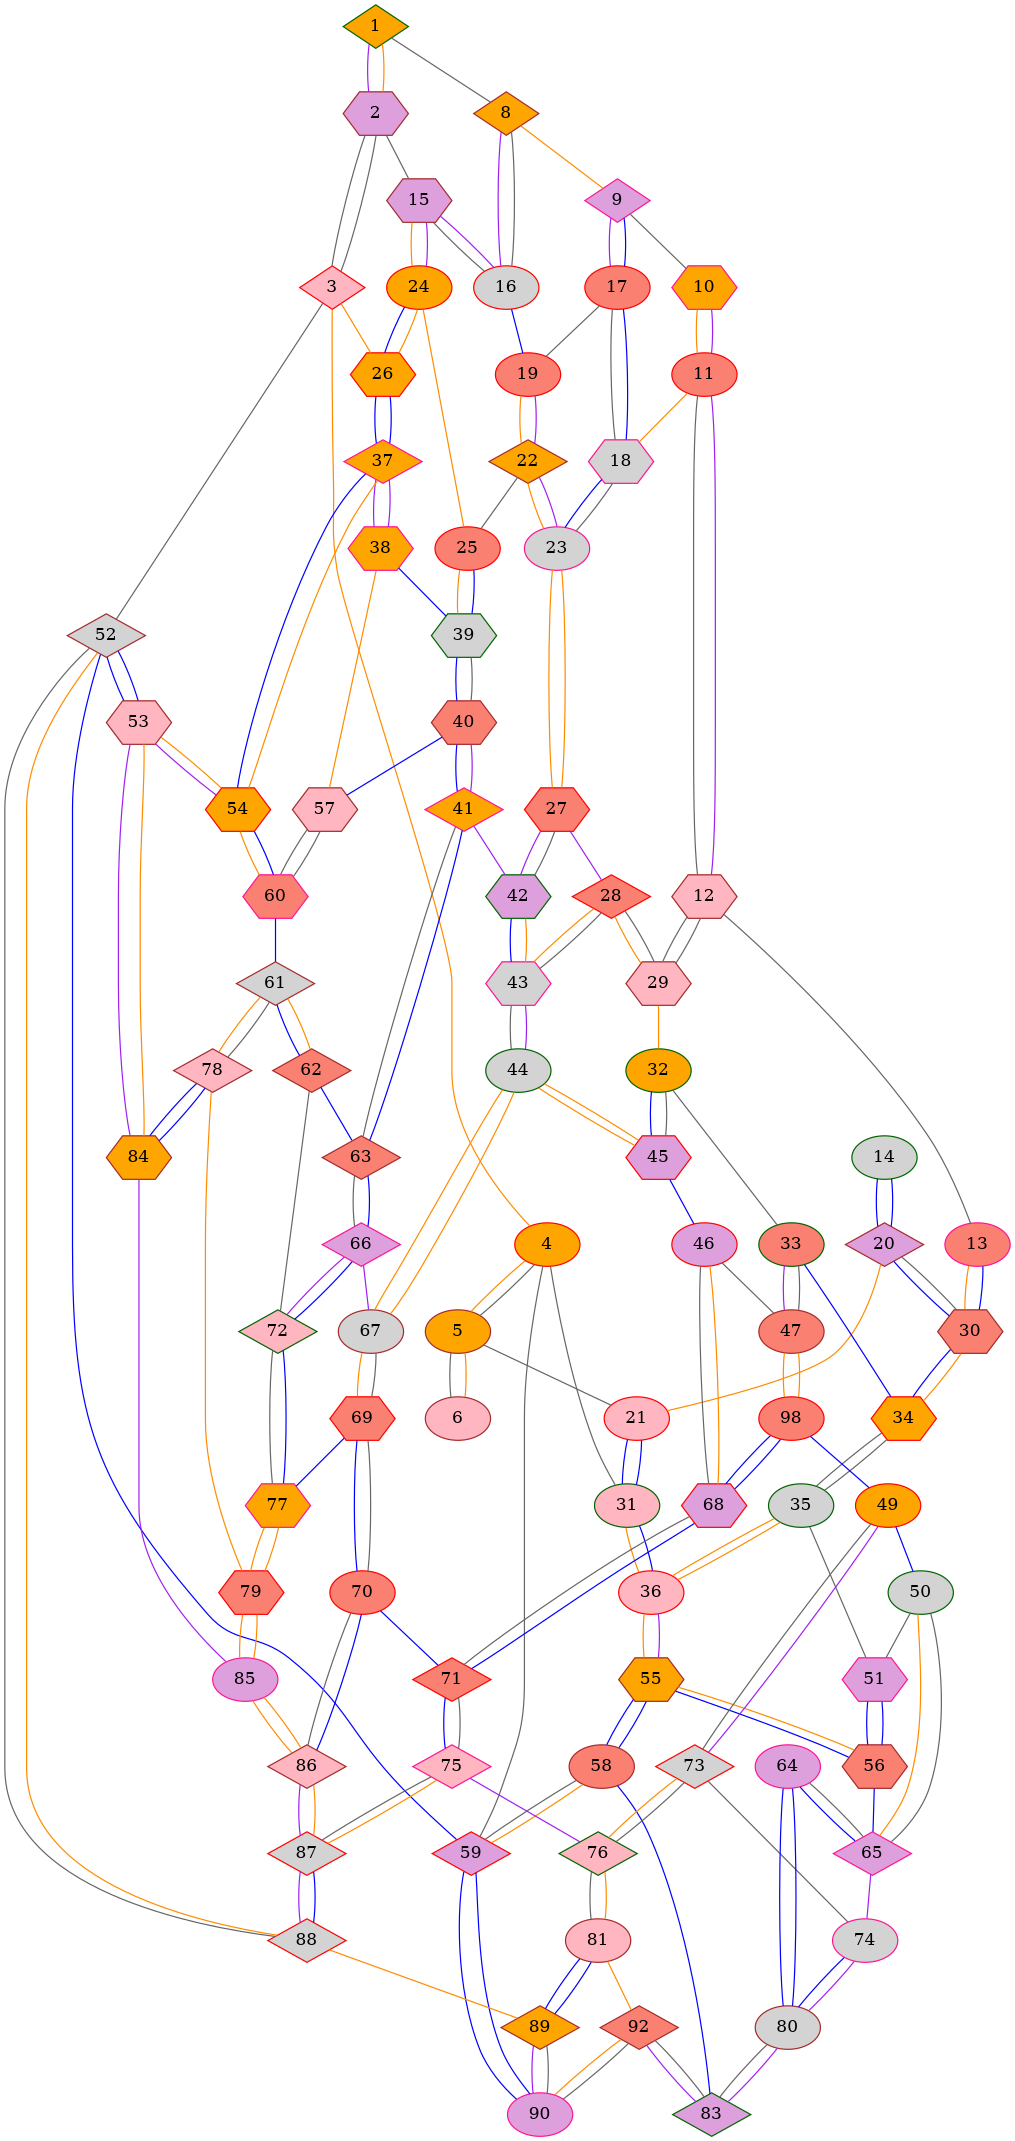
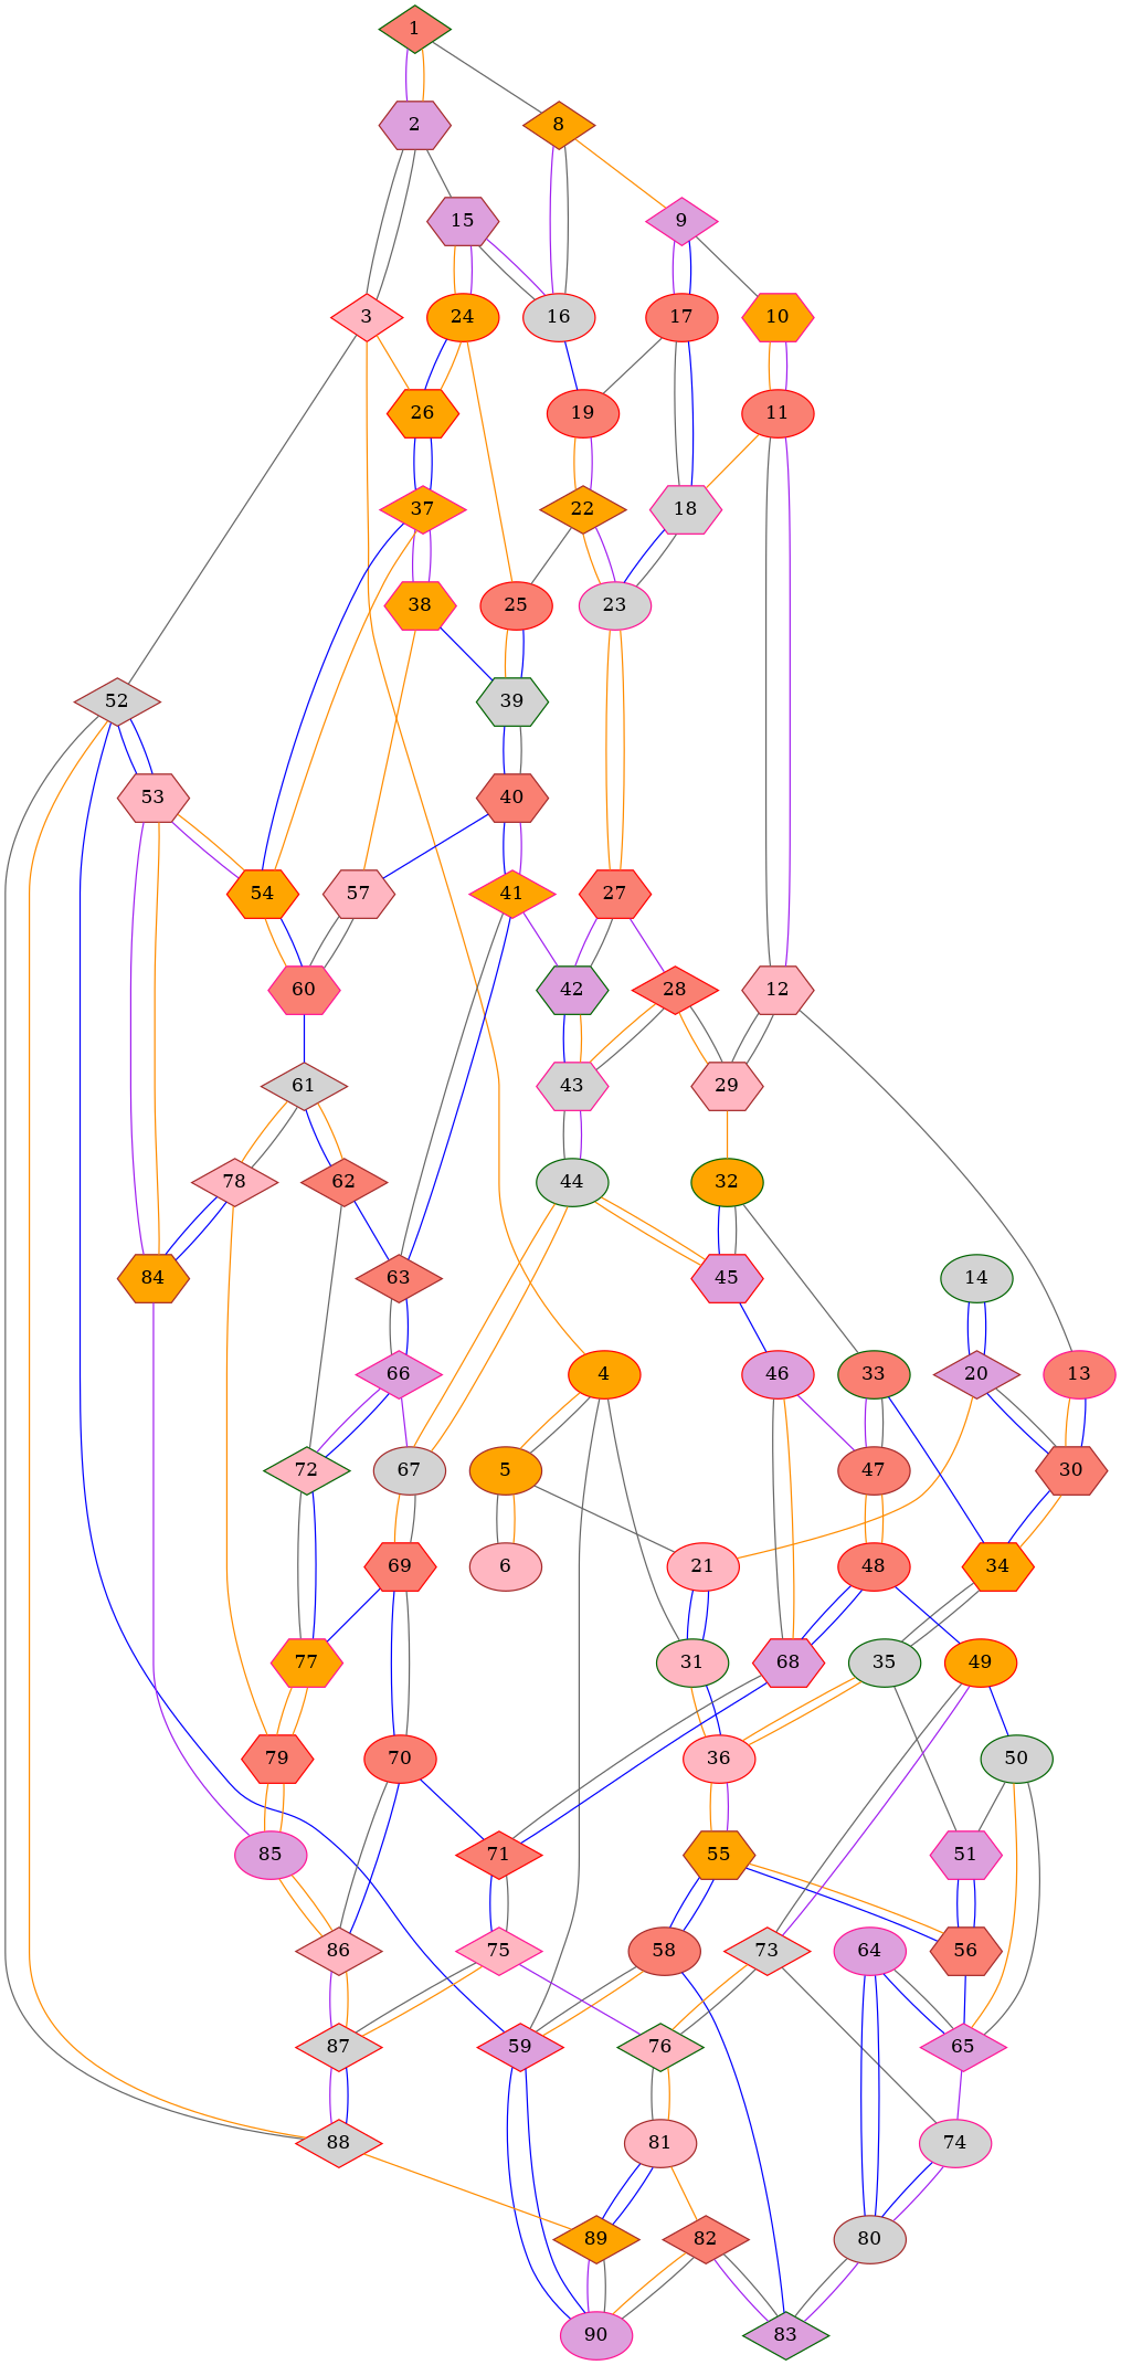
  graph {
    node [color=brown fillcolor=salmon shape=ellipse style=filled]
    edge [color=blue]
-   1 [color=darkgreen fillcolor=orange shape=diamond]
+   1 [color=darkgreen shape=diamond]
    2 [fillcolor=plum shape=hexagon]
    8 [fillcolor=orange shape=diamond]
    3 [color=red fillcolor=lightpink shape=diamond]
    15 [fillcolor=plum shape=hexagon]
    9 [color=deeppink fillcolor=plum shape=diamond]
    16 [color=red fillcolor=lightgrey]
    4 [color=red fillcolor=orange]
    26 [color=red fillcolor=orange shape=hexagon]
    52 [fillcolor=lightgrey shape=diamond]
    24 [color=red fillcolor=orange]
    5 [fillcolor=orange]
    31 [color=darkgreen fillcolor=lightpink]
    59 [color=red fillcolor=plum shape=diamond]
    37 [color=deeppink fillcolor=orange shape=diamond]
    53 [fillcolor=lightpink shape=hexagon]
    88 [color=red fillcolor=lightgrey shape=diamond]
    6 [fillcolor=lightpink]
    21 [color=red fillcolor=lightpink]
    36 [color=red fillcolor=lightpink]
    90 [color=deeppink fillcolor=plum]
    14 [color=darkgreen fillcolor=lightgrey]
    20 [fillcolor=plum shape=diamond]
    10 [color=deeppink fillcolor=orange shape=hexagon]
    11 [color=red]
    17 [color=red]
    19 [color=red]
    18 [color=deeppink fillcolor=lightgrey shape=hexagon]
    12 [fillcolor=lightpink shape=hexagon]
    13 [color=deeppink]
    29 [fillcolor=lightpink shape=hexagon]
    23 [color=deeppink fillcolor=lightgrey]
    30 [shape=hexagon]
    32 [color=darkgreen fillcolor=orange]
    34 [color=red fillcolor=orange shape=hexagon]
    25 [color=red]
    22 [fillcolor=orange shape=diamond]
    27 [color=red shape=hexagon]
    39 [color=darkgreen fillcolor=lightgrey shape=hexagon]
    28 [color=red shape=diamond]
    42 [color=darkgreen fillcolor=plum shape=hexagon]
    40 [shape=hexagon]
    38 [color=deeppink fillcolor=orange shape=hexagon]
    54 [color=red fillcolor=orange shape=hexagon]
    43 [color=deeppink fillcolor=lightgrey shape=hexagon]
    44 [color=darkgreen fillcolor=lightgrey]
    33 [color=darkgreen]
    45 [color=red fillcolor=plum shape=hexagon]
    35 [color=darkgreen fillcolor=lightgrey]
    55 [fillcolor=orange shape=hexagon]
    47
    46 [color=red fillcolor=plum]
-   48 [color=red label=98]
+   48 [color=red]
    51 [color=deeppink fillcolor=plum shape=hexagon]
    56 [shape=hexagon]
    58
    57 [fillcolor=lightpink shape=hexagon]
    60 [color=deeppink shape=hexagon]
    41 [color=deeppink fillcolor=orange shape=diamond]
    63 [shape=diamond]
    66 [color=deeppink fillcolor=plum shape=diamond]
    67 [fillcolor=lightgrey]
    69 [color=red shape=hexagon]
    68 [color=red fillcolor=plum shape=hexagon]
    71 [color=red shape=diamond]
    49 [color=red fillcolor=orange]
    50 [color=darkgreen fillcolor=lightgrey]
    73 [color=red fillcolor=lightgrey shape=diamond]
    65 [color=deeppink fillcolor=plum shape=diamond]
    74 [color=deeppink fillcolor=lightgrey]
    76 [color=darkgreen fillcolor=lightpink shape=diamond]
    84 [fillcolor=orange shape=hexagon]
    89 [fillcolor=orange shape=diamond]
    85 [color=deeppink fillcolor=plum]
    61 [fillcolor=lightgrey shape=diamond]
    83 [color=darkgreen fillcolor=plum shape=diamond]
    64 [color=deeppink fillcolor=plum]
    80 [fillcolor=lightgrey]
    62 [shape=diamond]
    78 [fillcolor=lightpink shape=diamond]
    72 [color=darkgreen fillcolor=lightpink shape=diamond]
    79 [color=red shape=hexagon]
    77 [color=deeppink fillcolor=orange shape=hexagon]
    70 [color=red]
    75 [color=deeppink fillcolor=lightpink shape=diamond]
    86 [fillcolor=lightpink shape=diamond]
    87 [color=red fillcolor=lightgrey shape=diamond]
    81 [fillcolor=lightpink]
-   82 [shape=diamond label=92]
+   82 [shape=diamond]
    1 -- 2 [color=purple]
    1 -- 2 [color=darkorange]
    1 -- 8 [color=gray40]
    2 -- 3 [color=gray40]
    2 -- 3 [color=gray40]
    2 -- 15 [color=gray40]
    8 -- 9 [color=darkorange]
    8 -- 16 [color=purple]
    8 -- 16 [color=gray40]
    3 -- 4 [color=darkorange]
    3 -- 26 [color=darkorange]
    3 -- 52 [color=gray40]
    15 -- 16 [color=gray40]
    15 -- 16 [color=purple]
    15 -- 24 [color=darkorange]
    15 -- 24 [color=purple]
    9 -- 10 [color=gray40]
    9 -- 17 [color=purple]
    9 -- 17
    16 -- 19
    4 -- 5 [color=darkorange]
    4 -- 5 [color=gray40]
    4 -- 31 [color=gray40]
    4 -- 59 [color=gray40]
    26 -- 37
    26 -- 37
    52 -- 59
    52 -- 53
    52 -- 53
    52 -- 88 [color=gray40]
    52 -- 88 [color=darkorange]
    24 -- 26
    24 -- 26 [color=darkorange]
    24 -- 25 [color=darkorange]
    5 -- 6 [color=gray40]
    5 -- 6 [color=darkorange]
    5 -- 21 [color=gray40]
    31 -- 36 [color=darkorange]
    31 -- 36
    59 -- 90
    59 -- 90
    37 -- 38 [color=purple]
    37 -- 38 [color=purple]
    37 -- 54
    37 -- 54 [color=darkorange]
    53 -- 54 [color=purple]
    53 -- 54 [color=darkorange]
    53 -- 84 [color=purple]
    53 -- 84 [color=darkorange]
    88 -- 89 [color=darkorange]
    21 -- 31
    21 -- 31
    36 -- 55 [color=darkorange]
    36 -- 55 [color=purple]
    14 -- 20
    14 -- 20
    20 -- 21 [color=darkorange]
    20 -- 30
    20 -- 30 [color=gray40]
    10 -- 11 [color=darkorange]
    10 -- 11 [color=purple]
    11 -- 18 [color=darkorange]
    11 -- 12 [color=gray40]
    11 -- 12 [color=purple]
    17 -- 19 [color=gray40]
    17 -- 18 [color=gray40]
    17 -- 18
    19 -- 22 [color=darkorange]
    19 -- 22 [color=purple]
    18 -- 23
    18 -- 23 [color=gray40]
    12 -- 13 [color=gray40]
    12 -- 29 [color=gray40]
    12 -- 29 [color=gray40]
    13 -- 30 [color=darkorange]
    13 -- 30
    29 -- 32 [color=darkorange]
    23 -- 27 [color=darkorange]
    23 -- 27 [color=darkorange]
    30 -- 34
    30 -- 34 [color=darkorange]
    32 -- 33 [color=gray40]
    32 -- 45
    32 -- 45 [color=gray40]
    34 -- 35 [color=gray40]
    34 -- 35 [color=gray40]
    25 -- 39 [color=darkorange]
    25 -- 39
    22 -- 23 [color=darkorange]
    22 -- 23 [color=purple]
    22 -- 25 [color=gray40]
    27 -- 28 [color=purple]
    27 -- 42 [color=purple]
    27 -- 42 [color=gray40]
    39 -- 40
    39 -- 40 [color=gray40]
    28 -- 29 [color=darkorange]
    28 -- 29 [color=gray40]
    28 -- 43 [color=darkorange]
    28 -- 43 [color=gray40]
    42 -- 43
    42 -- 43 [color=darkorange]
    40 -- 57
    40 -- 41
    40 -- 41 [color=purple]
    38 -- 39
    38 -- 57 [color=darkorange]
    54 -- 60 [color=darkorange]
    54 -- 60
    43 -- 44 [color=gray40]
    43 -- 44 [color=purple]
    44 -- 45 [color=darkorange]
    44 -- 45 [color=darkorange]
    44 -- 67 [color=darkorange]
    44 -- 67 [color=darkorange]
    33 -- 34
    33 -- 47 [color=purple]
    33 -- 47 [color=gray40]
    45 -- 46
    35 -- 36 [color=darkorange]
    35 -- 36 [color=darkorange]
    35 -- 51 [color=gray40]
    55 -- 56
    55 -- 56 [color=darkorange]
    55 -- 58
    55 -- 58
    47 -- 48 [color=darkorange]
    47 -- 48 [color=darkorange]
-   46 -- 47 [color=gray40]
+   46 -- 47 [color=purple]
    46 -- 68 [color=gray40]
    46 -- 68 [color=darkorange]
    48 -- 68
    48 -- 68
    48 -- 49
    51 -- 56
    51 -- 56
    56 -- 65
    58 -- 59 [color=gray40]
    58 -- 59 [color=darkorange]
    58 -- 83
    57 -- 60 [color=gray40]
    57 -- 60 [color=gray40]
    60 -- 61
    41 -- 42 [color=purple]
    41 -- 63 [color=gray40]
    41 -- 63
    63 -- 66 [color=gray40]
    63 -- 66
    66 -- 67 [color=purple]
    66 -- 72 [color=purple]
    66 -- 72
    67 -- 69 [color=darkorange]
    67 -- 69 [color=gray40]
    69 -- 77
    69 -- 70
    69 -- 70 [color=gray40]
    68 -- 71 [color=gray40]
    68 -- 71
    71 -- 75
    71 -- 75 [color=gray40]
    49 -- 50
    49 -- 73 [color=gray40]
    49 -- 73 [color=purple]
    50 -- 51 [color=gray40]
    50 -- 65 [color=darkorange]
    50 -- 65 [color=gray40]
    73 -- 74 [color=gray40]
    73 -- 76 [color=darkorange]
    73 -- 76 [color=gray40]
    65 -- 74 [color=purple]
    74 -- 80
    74 -- 80 [color=purple]
    76 -- 81 [color=gray40]
    76 -- 81 [color=darkorange]
    84 -- 85 [color=purple]
    89 -- 90 [color=purple]
    89 -- 90 [color=gray40]
    85 -- 86 [color=darkorange]
    85 -- 86 [color=darkorange]
    61 -- 62
    61 -- 62 [color=darkorange]
    61 -- 78 [color=darkorange]
    61 -- 78 [color=gray40]
    64 -- 65
    64 -- 65 [color=gray40]
    64 -- 80
    64 -- 80
    80 -- 83 [color=gray40]
    80 -- 83 [color=purple]
    62 -- 63
    62 -- 72 [color=gray40]
    78 -- 84
    78 -- 84
    78 -- 79 [color=darkorange]
    72 -- 77 [color=gray40]
    72 -- 77
    79 -- 85 [color=darkorange]
    79 -- 85 [color=darkorange]
    77 -- 79 [color=darkorange]
    77 -- 79 [color=darkorange]
    70 -- 71
    70 -- 86 [color=gray40]
    70 -- 86
    75 -- 76 [color=purple]
    75 -- 87 [color=gray40]
    75 -- 87 [color=darkorange]
    86 -- 87 [color=purple]
    86 -- 87 [color=darkorange]
    87 -- 88 [color=purple]
    87 -- 88
    81 -- 89
    81 -- 89
    81 -- 82 [color=darkorange]
    82 -- 90 [color=darkorange]
    82 -- 90 [color=gray40]
    82 -- 83 [color=purple]
    82 -- 83 [color=gray40]
  }
